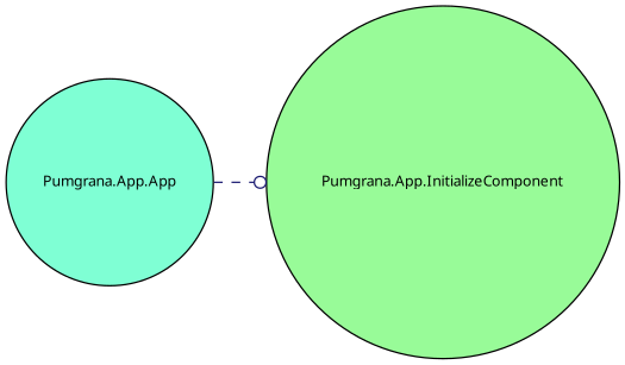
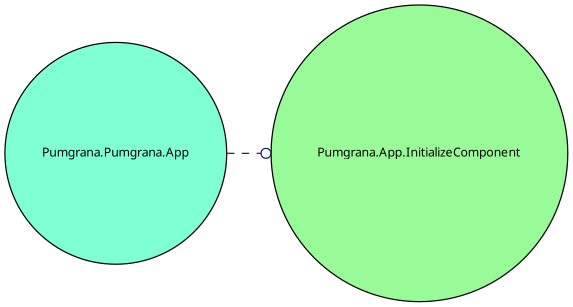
  digraph {
    rankdir=LR
    fontname="Noto Sans"
    node [color=black fontname="Noto Sans" fontsize=10 shape=circle style=filled]
-   n1 [fillcolor=aquamarine fontcolor=black height=0.2 label="Pumgrana.App.App" width=0.4]
+   n1 [fillcolor=aquamarine fontcolor=black height=0.2 label="Pumgrana.Pumgrana.App" width=0.4]
    n2 [fillcolor=palegreen height=0.2 label="Pumgrana.App.InitializeComponent" width=0.4]
    n1 -> n2 [color=midnightblue fontname="Noto Sans" fontsize=10 labelfontname=Helvetica labelfontsize=10 style=dashed arrowhead=odot]
  }
